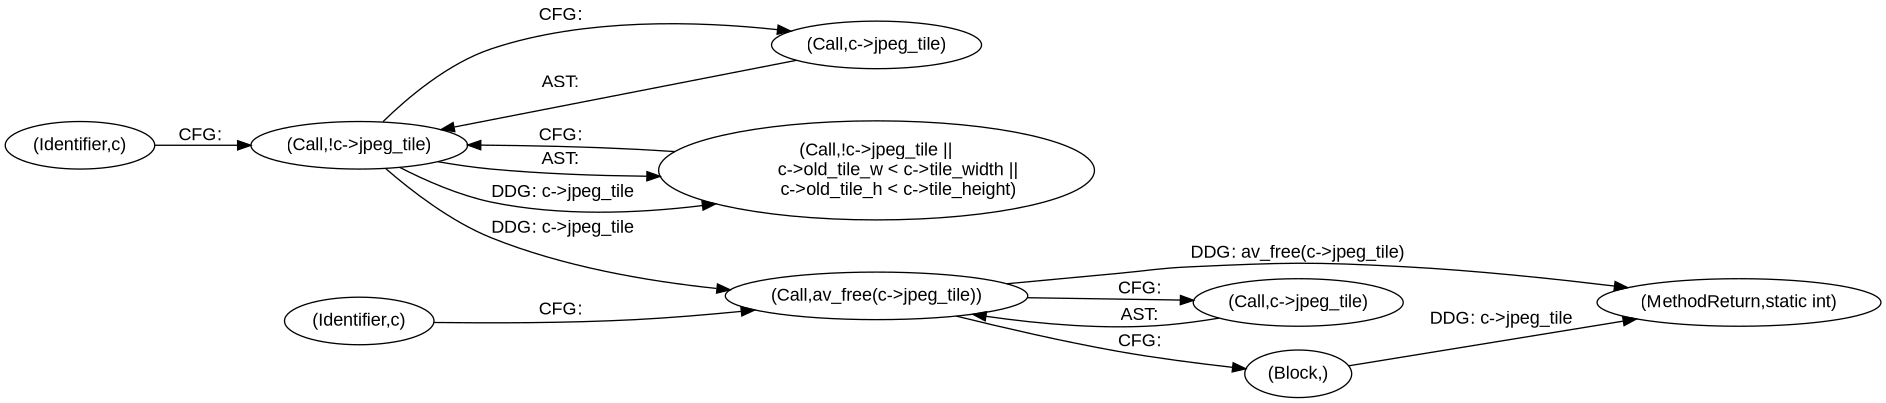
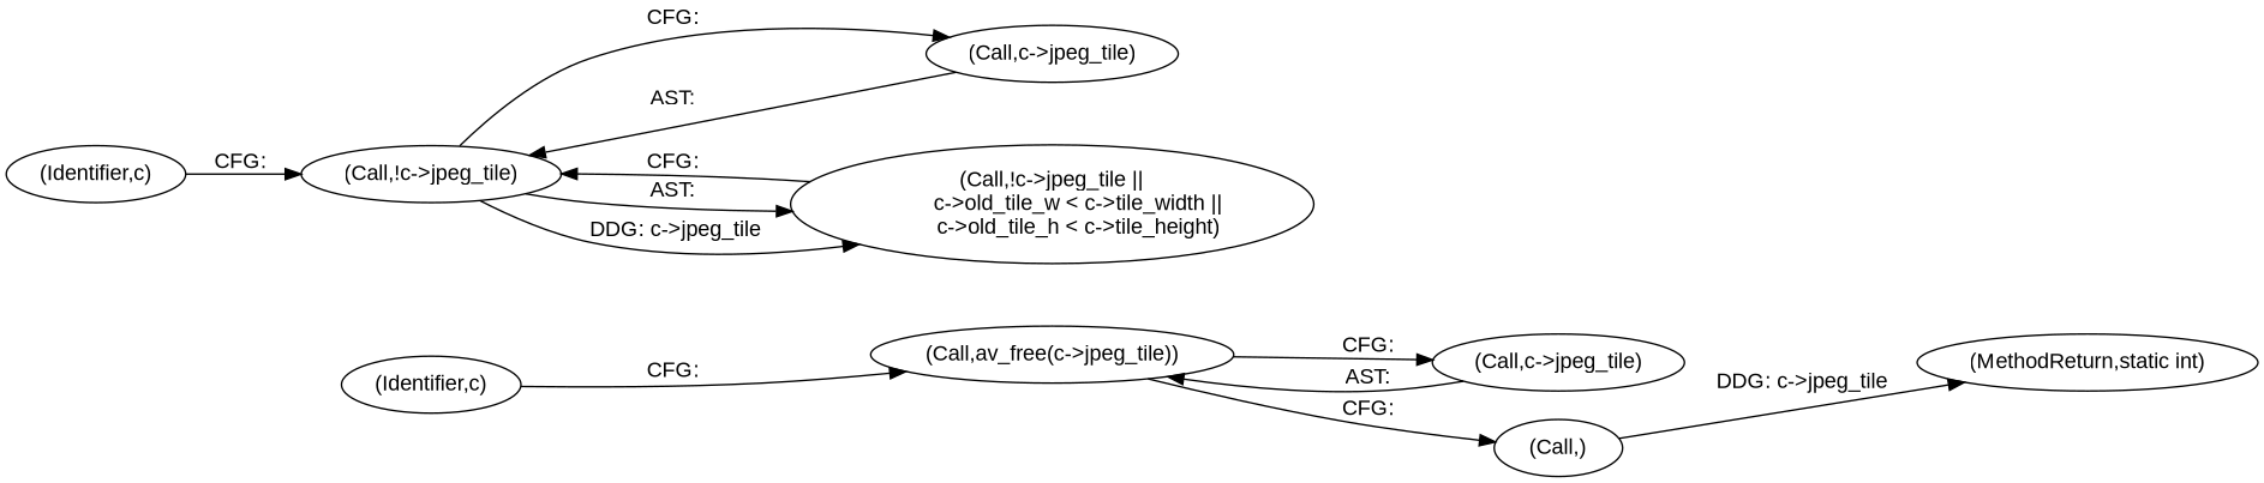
  digraph {
    fontname="Liberation Sans"
    rankdir=LR
    node [fontname="Liberation Sans"]
    edge [fontname="Liberation Sans"]
    n1 [label="(Call,av_free(c->jpeg_tile))"]
    n2 [label="(MethodReturn,static int)"]
    n3 [label="(Call,c->jpeg_tile)"]
-   n4 [label="(Block,)"]
+   n4 [label="(Call,)"]
    n5 [label="(Call,!c->jpeg_tile)"]
    n6 [label="(Call,c->jpeg_tile)"]
    n7 [label="(Call,!c->jpeg_tile ||\n         c->old_tile_w < c->tile_width ||\n         c->old_tile_h < c->tile_height)"]
    n8 [label="(Identifier,c)"]
    n9 [label="(Identifier,c)"]
-   n1 -> n2 [label="DDG: av_free(c->jpeg_tile)"]
    n1 -> n3 [label="CFG: "]
    n1 -> n4 [label="CFG: "]
    n3 -> n1 [label="AST: "]
    n4 -> n2 [label="DDG: c->jpeg_tile"]
-   n5 -> n1 [label="DDG: c->jpeg_tile"]
    n5 -> n6 [label="CFG: "]
    n5 -> n7 [label="AST: "]
    n5 -> n7 [label="DDG: c->jpeg_tile"]
    n6 -> n5 [label="AST: "]
    n7 -> n5 [label="CFG: "]
    n8 -> n5 [label="CFG: "]
    n9 -> n1 [label="CFG: "]
  }
